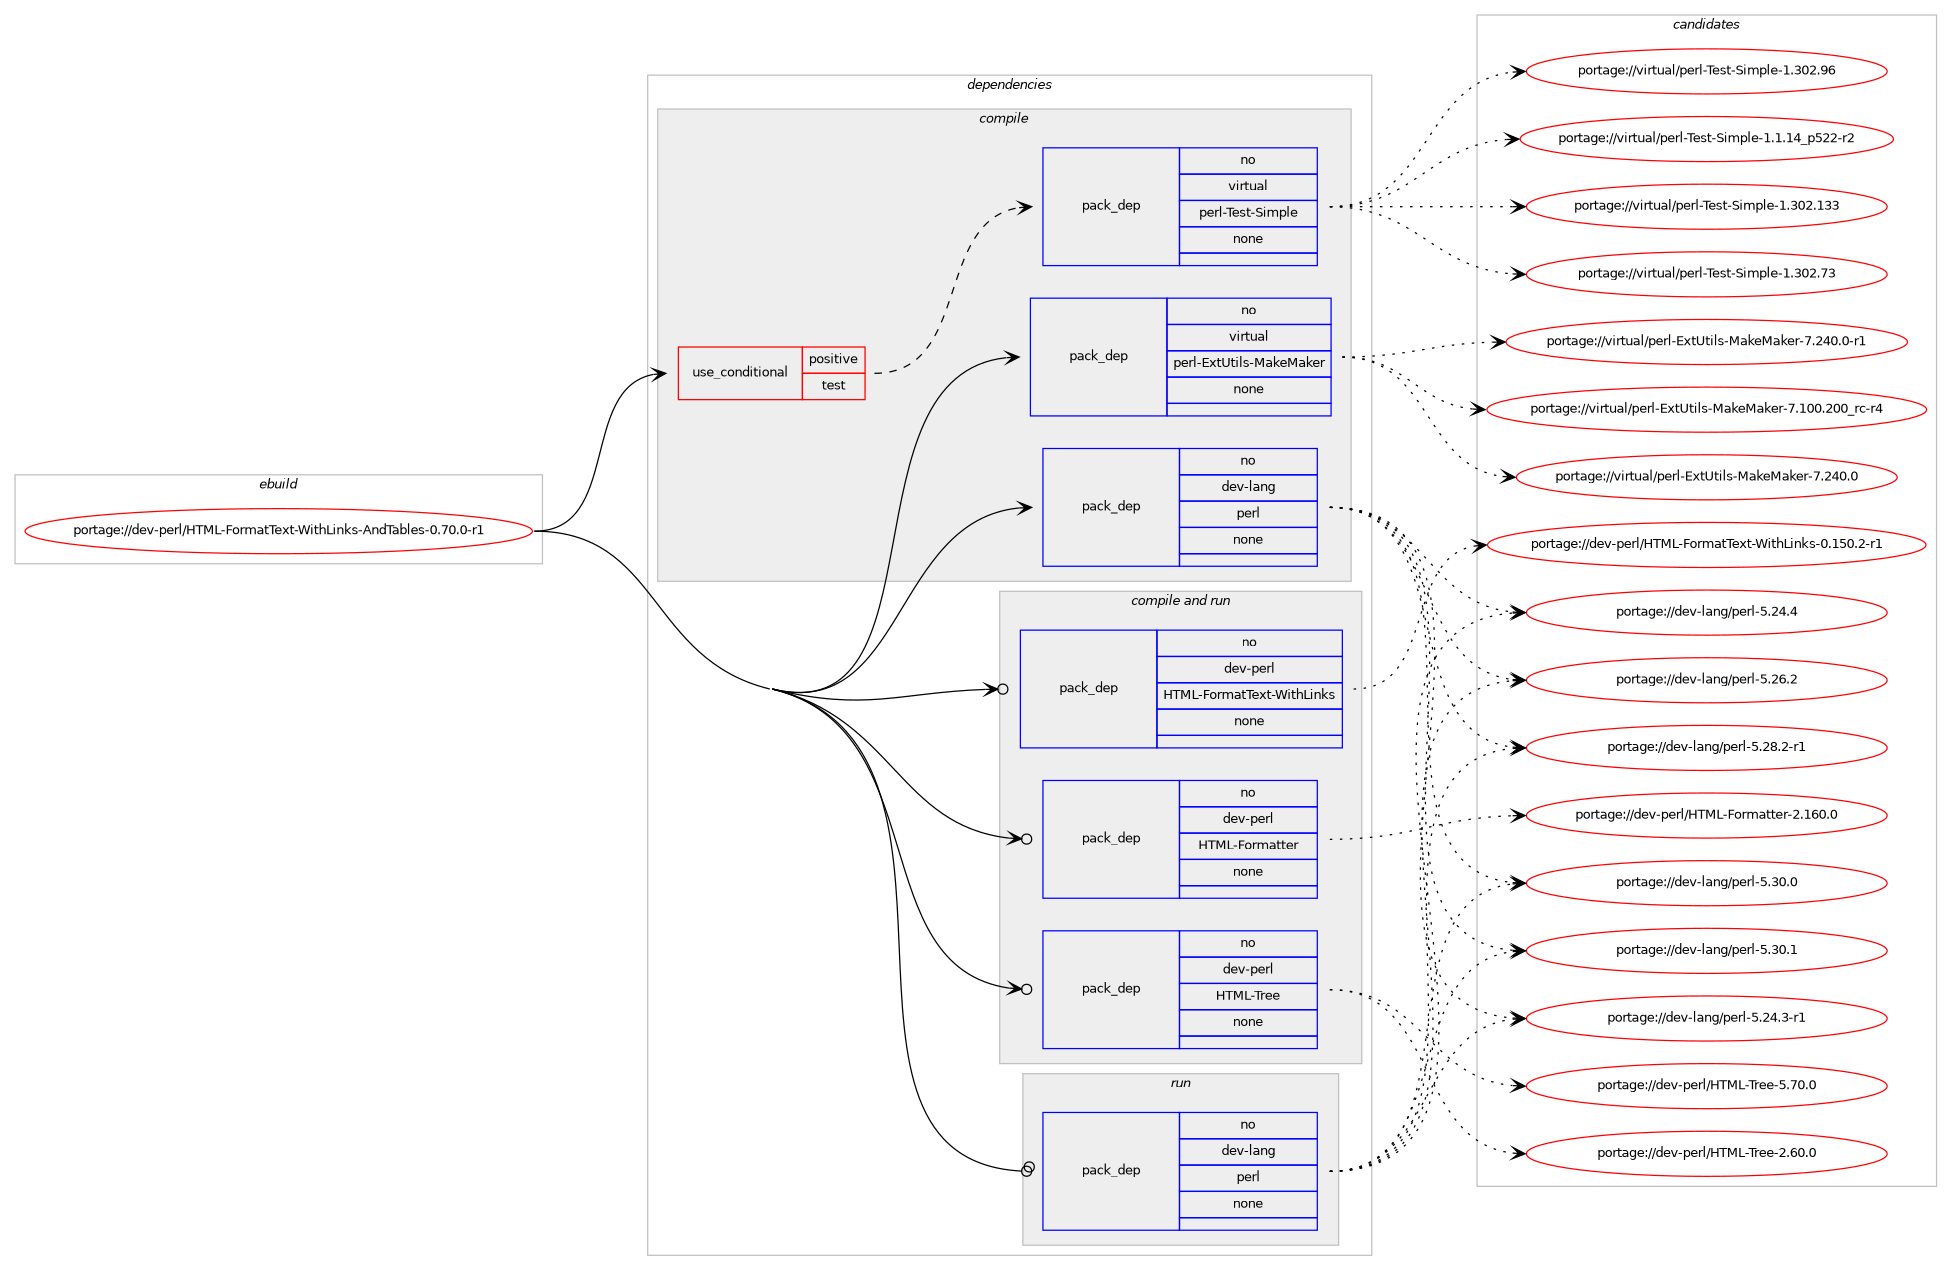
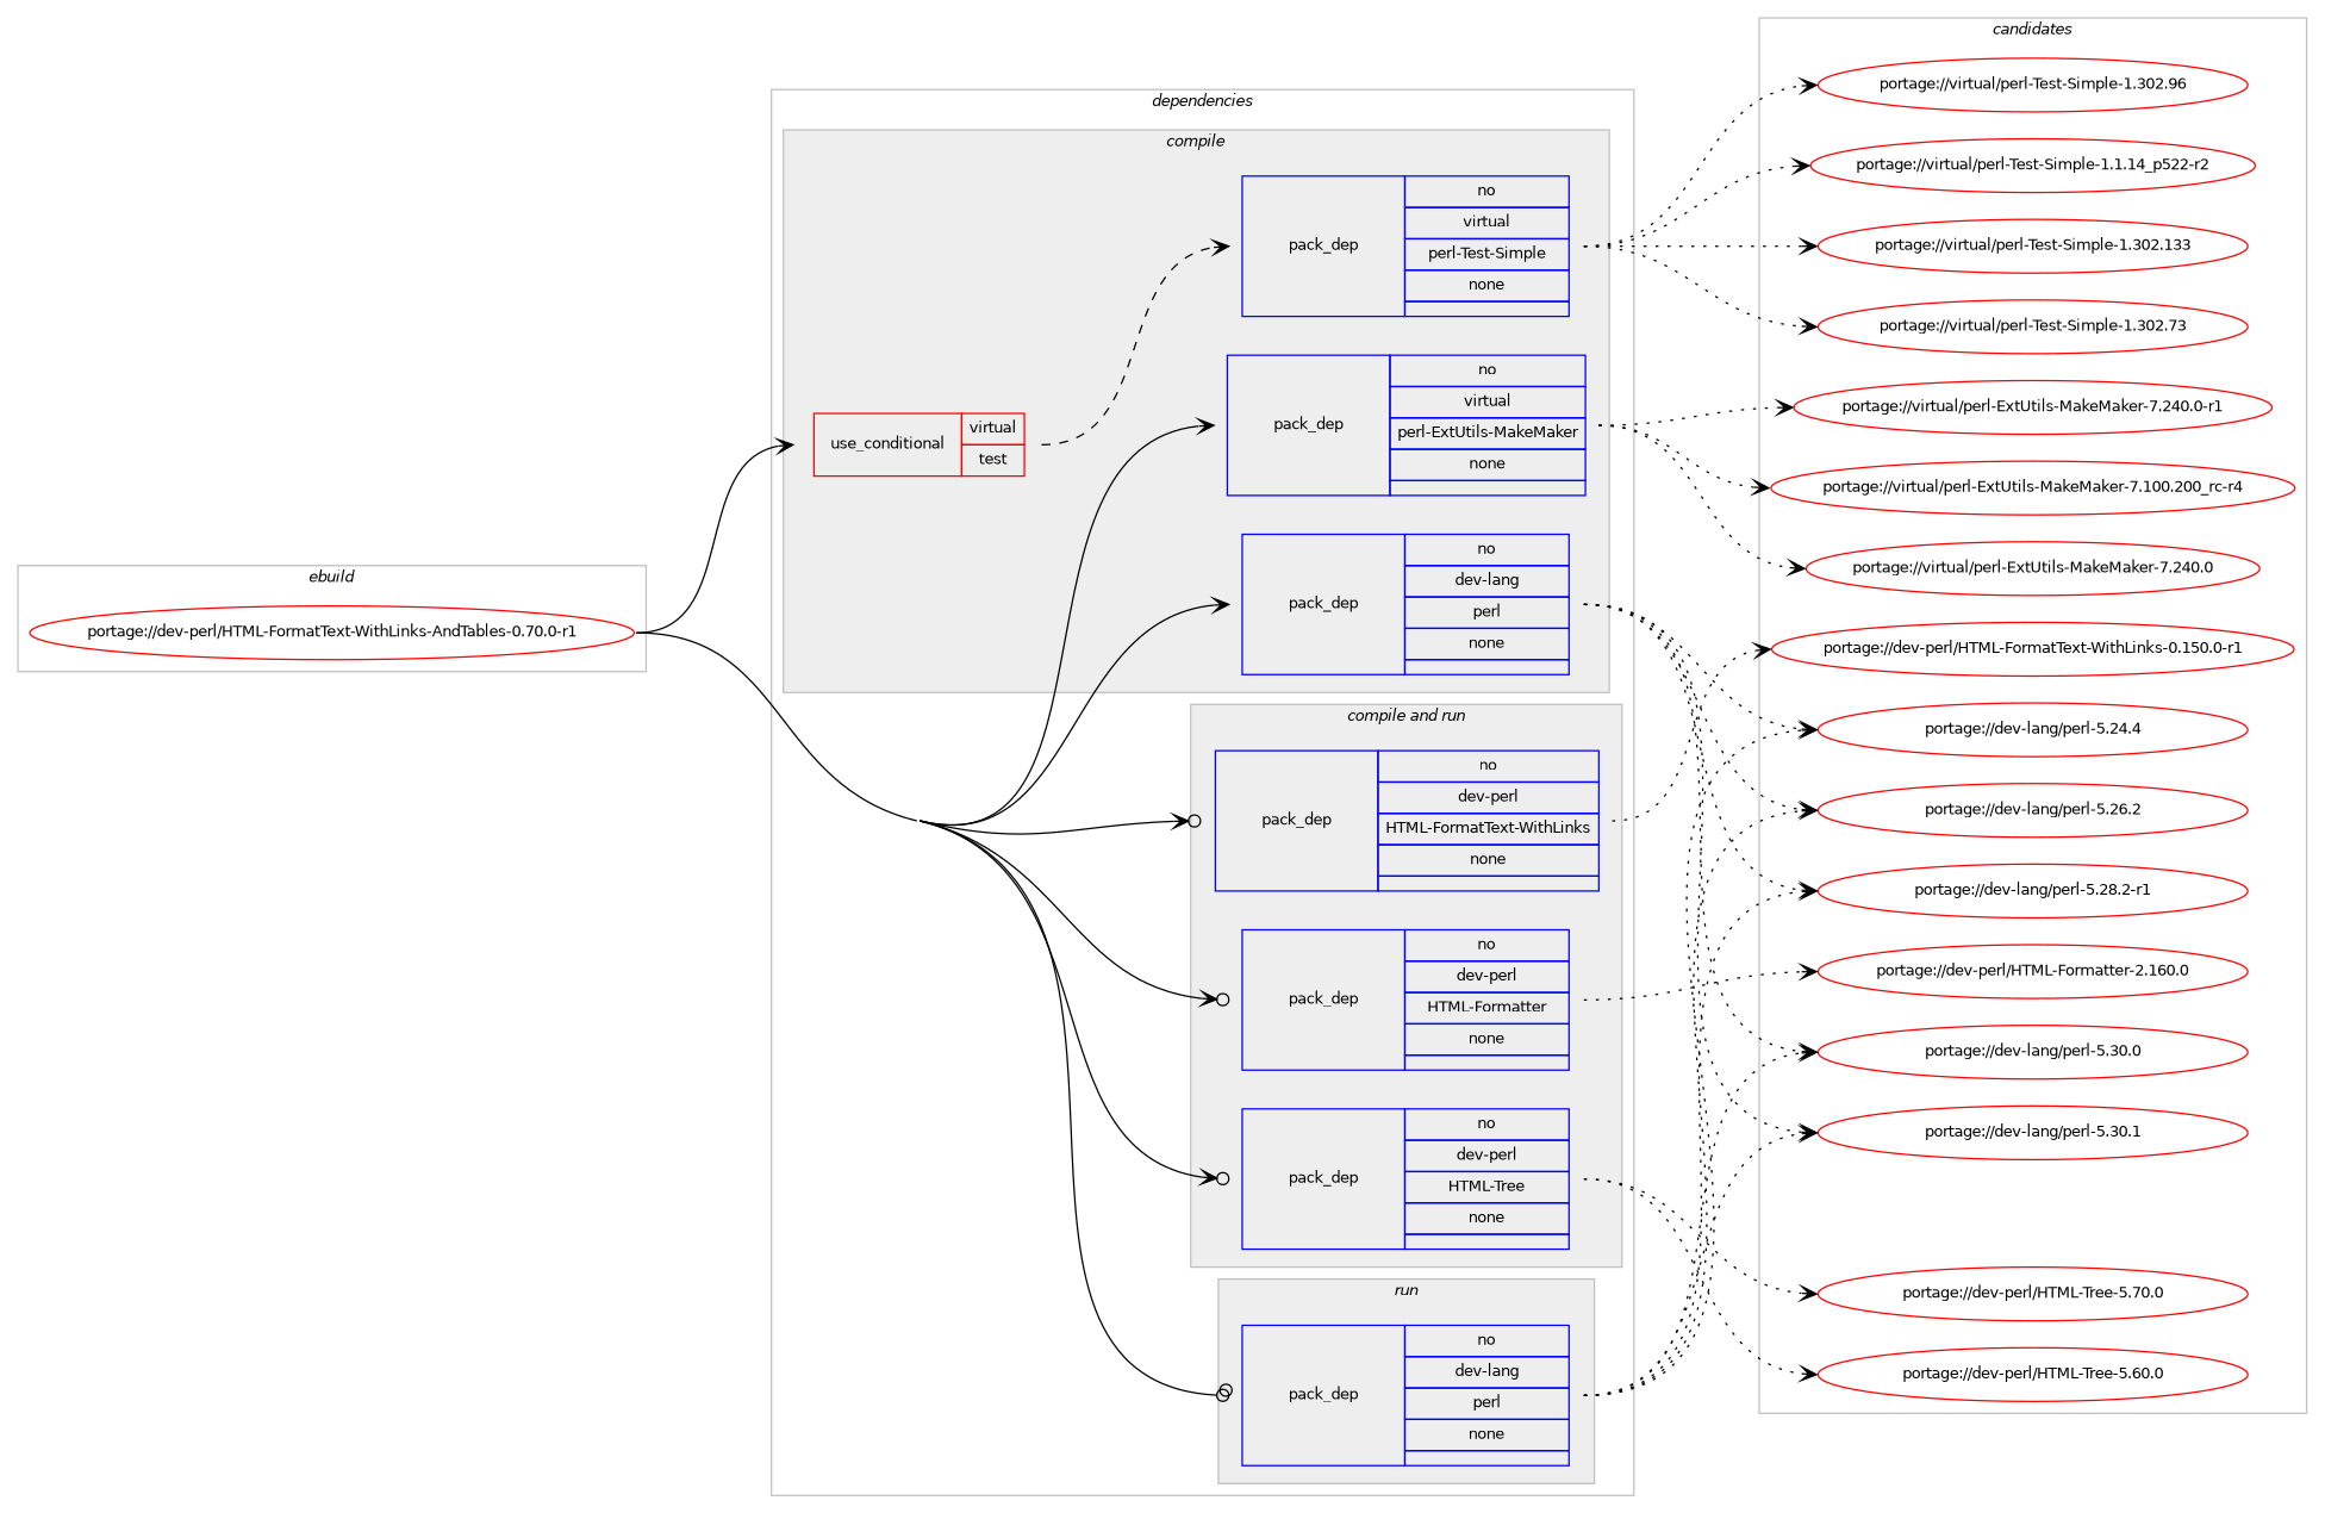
  digraph {
    compound=true
    concentrate=true
    fontname=Helvetica
    fontsize=10
    newrank=true
    rankdir=LR
    ranksep=1.5
    node [color=red fontname=Helvetica fontsize=10]
    edge [arrowhead=vee headport=w style=dotted tailport=e weight=100]
    n1 [label="portage://dev-perl/HTML-FormatText-WithLinks-AndTables-0.70.0-r1" width=4]
    n2 [color=blue label=<<TABLE BORDER="0" CELLBORDER="1" CELLSPACING="0" CELLPADDING="4" WIDTH="220"><TR><TD ROWSPAN="6" CELLPADDING="30">pack_dep</TD></TR><TR><TD WIDTH="110">no</TD></TR><TR><TD>virtual</TD></TR><TR><TD>perl-Test-Simple</TD></TR><TR><TD>none</TD></TR><TR><TD></TD></TR></TABLE>> shape=none]
-   n3 [label=<<TABLE BORDER="0" CELLBORDER="1" CELLSPACING="0" CELLPADDING="4"><TR><TD ROWSPAN="3" CELLPADDING="10">use_conditional</TD></TR><TR><TD>positive</TD></TR><TR><TD>test</TD></TR></TABLE>> shape=none]
+   n3 [label=<<TABLE BORDER="0" CELLBORDER="1" CELLSPACING="0" CELLPADDING="4"><TR><TD ROWSPAN="3" CELLPADDING="10">use_conditional</TD></TR><TR><TD>virtual</TD></TR><TR><TD>test</TD></TR></TABLE>> shape=none]
    n4 [color=blue label=<<TABLE BORDER="0" CELLBORDER="1" CELLSPACING="0" CELLPADDING="4" WIDTH="220"><TR><TD ROWSPAN="6" CELLPADDING="30">pack_dep</TD></TR><TR><TD WIDTH="110">no</TD></TR><TR><TD>dev-lang</TD></TR><TR><TD>perl</TD></TR><TR><TD>none</TD></TR><TR><TD></TD></TR></TABLE>> shape=none]
    n5 [color=blue label=<<TABLE BORDER="0" CELLBORDER="1" CELLSPACING="0" CELLPADDING="4" WIDTH="220"><TR><TD ROWSPAN="6" CELLPADDING="30">pack_dep</TD></TR><TR><TD WIDTH="110">no</TD></TR><TR><TD>virtual</TD></TR><TR><TD>perl-ExtUtils-MakeMaker</TD></TR><TR><TD>none</TD></TR><TR><TD></TD></TR></TABLE>> shape=none]
    n6 [color=blue label=<<TABLE BORDER="0" CELLBORDER="1" CELLSPACING="0" CELLPADDING="4" WIDTH="220"><TR><TD ROWSPAN="6" CELLPADDING="30">pack_dep</TD></TR><TR><TD WIDTH="110">no</TD></TR><TR><TD>dev-perl</TD></TR><TR><TD>HTML-FormatText-WithLinks</TD></TR><TR><TD>none</TD></TR><TR><TD></TD></TR></TABLE>> shape=none]
    n7 [color=blue label=<<TABLE BORDER="0" CELLBORDER="1" CELLSPACING="0" CELLPADDING="4" WIDTH="220"><TR><TD ROWSPAN="6" CELLPADDING="30">pack_dep</TD></TR><TR><TD WIDTH="110">no</TD></TR><TR><TD>dev-perl</TD></TR><TR><TD>HTML-Formatter</TD></TR><TR><TD>none</TD></TR><TR><TD></TD></TR></TABLE>> shape=none]
    n8 [color=blue label=<<TABLE BORDER="0" CELLBORDER="1" CELLSPACING="0" CELLPADDING="4" WIDTH="220"><TR><TD ROWSPAN="6" CELLPADDING="30">pack_dep</TD></TR><TR><TD WIDTH="110">no</TD></TR><TR><TD>dev-perl</TD></TR><TR><TD>HTML-Tree</TD></TR><TR><TD>none</TD></TR><TR><TD></TD></TR></TABLE>> shape=none]
    n9 [color=blue label=<<TABLE BORDER="0" CELLBORDER="1" CELLSPACING="0" CELLPADDING="4" WIDTH="220"><TR><TD ROWSPAN="6" CELLPADDING="30">pack_dep</TD></TR><TR><TD WIDTH="110">no</TD></TR><TR><TD>dev-lang</TD></TR><TR><TD>perl</TD></TR><TR><TD>none</TD></TR><TR><TD></TD></TR></TABLE>> shape=none]
    n10 [label="portage://virtual/perl-Test-Simple-1.1.14_p522-r2" width=4]
    n11 [label="portage://virtual/perl-Test-Simple-1.302.133" width=4]
    n12 [label="portage://virtual/perl-Test-Simple-1.302.73" width=4]
    n13 [label="portage://virtual/perl-Test-Simple-1.302.96" width=4]
-   n14 [label="portage://dev-lang/perl-5.24.3-r1" width=4]
    n15 [label="portage://dev-lang/perl-5.24.4" width=4]
    n16 [label="portage://dev-lang/perl-5.26.2" width=4]
    n17 [label="portage://dev-lang/perl-5.28.2-r1" width=4]
    n18 [label="portage://dev-lang/perl-5.30.0" width=4]
    n19 [label="portage://dev-lang/perl-5.30.1" width=4]
    n20 [label="portage://virtual/perl-ExtUtils-MakeMaker-7.100.200_rc-r4" width=4]
    n21 [label="portage://virtual/perl-ExtUtils-MakeMaker-7.240.0" width=4]
    n22 [label="portage://virtual/perl-ExtUtils-MakeMaker-7.240.0-r1" width=4]
-   n23 [label="portage://dev-perl/HTML-FormatText-WithLinks-0.150.2-r1" width=4]
+   n23 [label="portage://dev-perl/HTML-FormatText-WithLinks-0.150.0-r1" width=4]
    n24 [label="portage://dev-perl/HTML-Formatter-2.160.0" width=4]
-   n25 [label="portage://dev-perl/HTML-Tree-2.60.0" width=4]
+   n25 [label="portage://dev-perl/HTML-Tree-5.60.0" width=4]
    n26 [label="portage://dev-perl/HTML-Tree-5.70.0" width=4]
    subgraph cluster_1 {
      color=gray
      label=<<i>ebuild</i>>
      rank=same
      n1
    }
    subgraph cluster_2 {
      color=gray
      label=<<i>dependencies</i>>
      subgraph cluster_3 {
        color=gray
        fillcolor="#eeeeee"
        label=<<i>compile</i>>
        style=filled
        subgraph sub_4 {
          color=gray
          fillcolor="#eeeeee"
          label=<<i>compile</i>>
          style=filled
          n3
          subgraph sub_5 {
            color=gray
            fillcolor="#eeeeee"
            label=<<i>compile</i>>
            style=filled
            n2
          }
        }
        subgraph sub_6 {
          color=gray
          fillcolor="#eeeeee"
          label=<<i>compile</i>>
          style=filled
          n4
        }
        subgraph sub_7 {
          color=gray
          fillcolor="#eeeeee"
          label=<<i>compile</i>>
          style=filled
          n5
        }
      }
      subgraph cluster_8 {
        color=gray
        fillcolor="#eeeeee"
        label=<<i>compile and run</i>>
        style=filled
        subgraph sub_9 {
          color=gray
          fillcolor="#eeeeee"
          label=<<i>compile and run</i>>
          style=filled
          n6
        }
        subgraph sub_10 {
          color=gray
          fillcolor="#eeeeee"
          label=<<i>compile and run</i>>
          style=filled
          n7
        }
        subgraph sub_11 {
          color=gray
          fillcolor="#eeeeee"
          label=<<i>compile and run</i>>
          style=filled
          n8
        }
      }
      subgraph cluster_12 {
        color=gray
        fillcolor="#eeeeee"
        label=<<i>run</i>>
        style=filled
        subgraph sub_13 {
          color=gray
          fillcolor="#eeeeee"
          label=<<i>run</i>>
          style=filled
          n9
        }
      }
    }
    subgraph cluster_14 {
      color=gray
      label=<<i>candidates</i>>
      rank=same
      subgraph sub_15 {
        color=black
        label=<<i>candidates</i>>
        nodesep=1
        rank=same
        n10
        n11
        n12
        n13
      }
      subgraph sub_16 {
        color=black
        label=<<i>candidates</i>>
        nodesep=1
        rank=same
-       n14
        n15
        n16
        n17
        n18
        n19
      }
      subgraph sub_17 {
        color=black
        label=<<i>candidates</i>>
        nodesep=1
        rank=same
        n20
        n21
        n22
      }
      subgraph sub_18 {
        color=black
        label=<<i>candidates</i>>
        nodesep=1
        rank=same
        n23
      }
      subgraph sub_19 {
        color=black
        label=<<i>candidates</i>>
        nodesep=1
        rank=same
        n24
      }
      subgraph sub_20 {
        color=black
        label=<<i>candidates</i>>
        nodesep=1
        rank=same
        n25
        n26
      }
      subgraph sub_21 {
        color=black
        label=<<i>candidates</i>>
        nodesep=1
        rank=same
-       n14
        n15
        n16
        n17
        n18
        n19
      }
    }
    n1 -> n3 [style=solid weight=20]
    n1 -> n4 [style=solid weight=20]
    n1 -> n5 [style=solid weight=20]
    n1 -> n6 [arrowhead=odotvee style=solid weight=20]
    n1 -> n7 [arrowhead=odotvee style=solid weight=20]
    n1 -> n8 [arrowhead=odotvee style=solid weight=20]
    n1 -> n9 [arrowhead=odot style=solid weight=20]
    n2 -> n10
    n2 -> n11
    n2 -> n12
    n2 -> n13
    n3 -> n2 [style=dashed weight=20]
-   n4 -> n14
    n4 -> n15
    n4 -> n16
    n4 -> n17
    n4 -> n18
    n4 -> n19
    n5 -> n20
    n5 -> n21
    n5 -> n22
    n6 -> n23
    n7 -> n24
    n8 -> n25
    n8 -> n26
-   n9 -> n14
    n9 -> n15
    n9 -> n16
    n9 -> n17
    n9 -> n18
    n9 -> n19
  }
